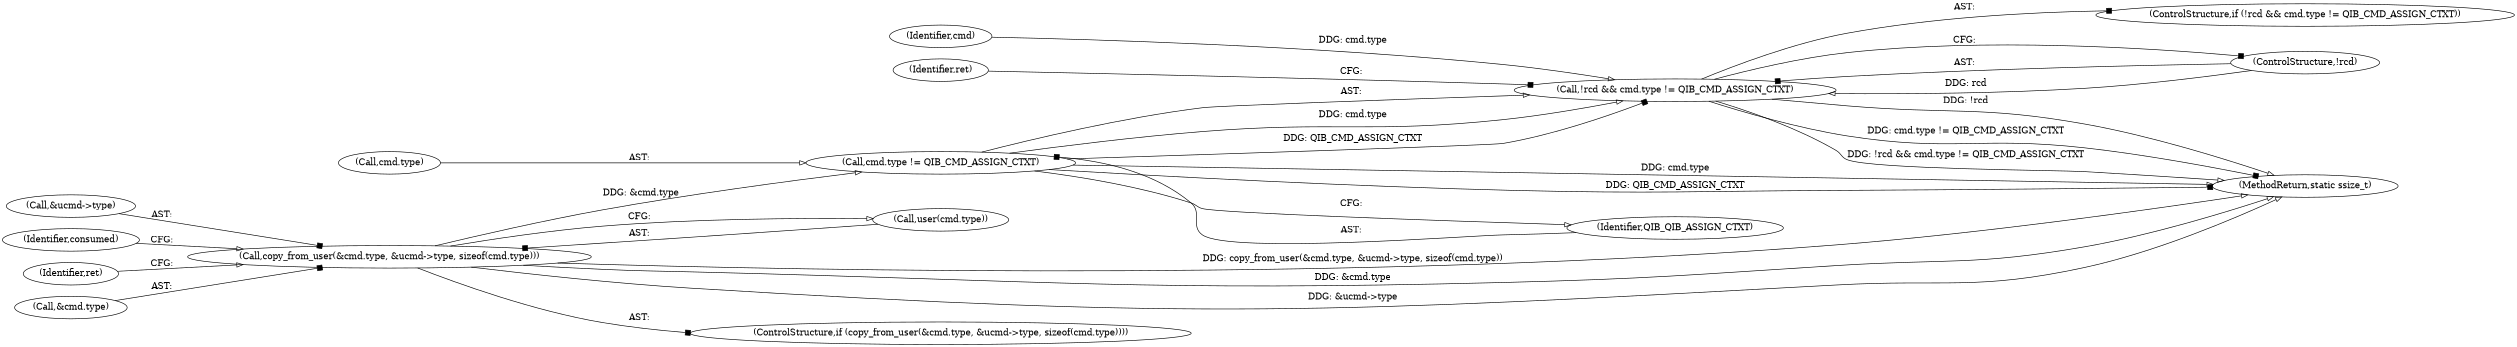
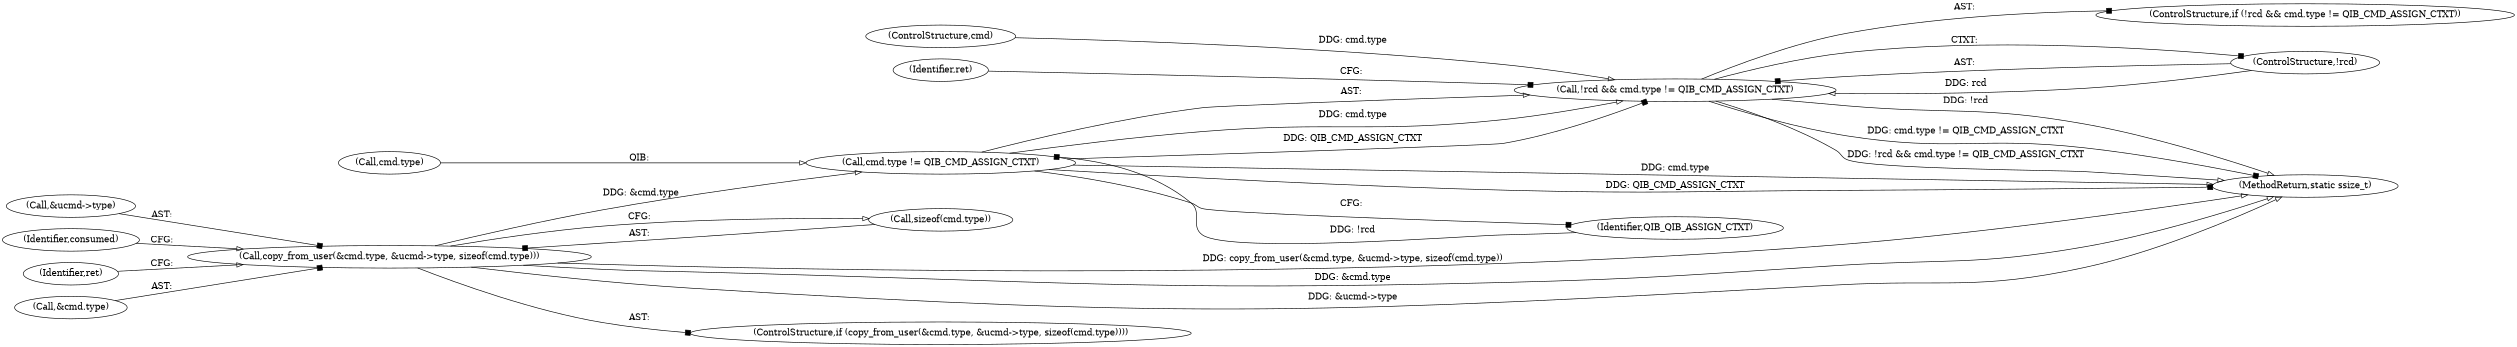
  digraph {
    rankdir=LR
    edge [arrowhead=onormal]
    n1 [label="(Call,copy_from_user(&cmd.type, &ucmd->type, sizeof(cmd.type)))"]
    n2 [label="(Call,cmd.type != QIB_CMD_ASSIGN_CTXT)"]
-   n3 [label="(Call,user(cmd.type))"]
+   n3 [label="(Call,sizeof(cmd.type))"]
    n4 [label="(MethodReturn,static ssize_t)"]
    n5 [label="(ControlStructure,if (copy_from_user(&cmd.type, &ucmd->type, sizeof(cmd.type))))"]
    n6 [label="(Call,!rcd && cmd.type != QIB_CMD_ASSIGN_CTXT)"]
    n7 [label="(Identifier,QIB_QIB_ASSIGN_CTXT)"]
    n8 [label="(ControlStructure,if (!rcd && cmd.type != QIB_CMD_ASSIGN_CTXT))"]
    n9 [label="(ControlStructure,!rcd)"]
    n10 [label="(Call,cmd.type)"]
    n11 [label="(Call,&ucmd->type)"]
-   n12 [label="(Identifier,cmd)"]
+   n12 [label="(ControlStructure,cmd)"]
    n13 [label="(Identifier,ret)"]
    n14 [label="(Identifier,consumed)"]
    n15 [label="(Identifier,ret)"]
    n16 [label="(Call,&cmd.type)"]
    n1 -> n2 [label="DDG: &cmd.type"]
    n1 -> n3 [label="CFG: "]
    n1 -> n4 [label="DDG: copy_from_user(&cmd.type, &ucmd->type, sizeof(cmd.type))"]
    n1 -> n4 [label="DDG: &cmd.type"]
    n1 -> n4 [label="DDG: &ucmd->type"]
    n1 -> n5 [arrowhead=box label="AST: "]
    n2 -> n4 [label="DDG: cmd.type"]
    n2 -> n4 [arrowhead=box label="DDG: QIB_CMD_ASSIGN_CTXT"]
    n2 -> n6 [label="AST: "]
    n2 -> n6 [label="DDG: cmd.type"]
    n2 -> n6 [arrowhead=box label="DDG: QIB_CMD_ASSIGN_CTXT"]
-   n2 -> n7 [label="CFG: "]
+   n2 -> n7 [arrowhead=box label="CFG: "]
    n3 -> n1 [arrowhead=box label="AST: "]
    n6 -> n4 [label="DDG: !rcd"]
    n6 -> n4 [arrowhead=box label="DDG: cmd.type != QIB_CMD_ASSIGN_CTXT"]
    n6 -> n4 [label="DDG: !rcd && cmd.type != QIB_CMD_ASSIGN_CTXT"]
    n6 -> n8 [arrowhead=box label="AST: "]
-   n6 -> n9 [arrowhead=box label="CFG: "]
-   n7 -> n2 [arrowhead=box label="AST: "]
+   n6 -> n9 [arrowhead=box label="CTXT: "]
+   n7 -> n2 [arrowhead=box label="DDG: !rcd"]
    n9 -> n6 [arrowhead=box label="AST: "]
    n9 -> n6 [label="DDG: rcd"]
-   n10 -> n2 [label="AST: "]
+   n10 -> n2 [label="QIB: "]
    n11 -> n1 [arrowhead=box label="AST: "]
    n12 -> n6 [label="DDG: cmd.type"]
    n13 -> n6 [arrowhead=box label="CFG: "]
    n14 -> n1 [label="CFG: "]
    n15 -> n1 [label="CFG: "]
    n16 -> n1 [arrowhead=box label="AST: "]
  }
